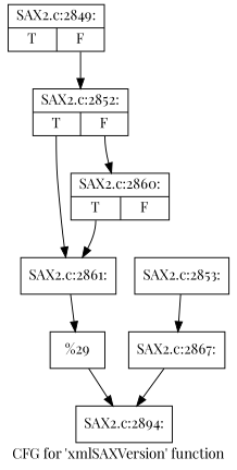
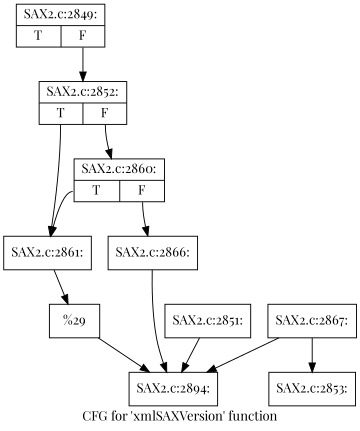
  digraph {
    fontname="Playfair Display"
    label="CFG for 'xmlSAXVersion' function"
    node [fontname="Playfair Display" shape=record]
    edge [fontname="Playfair Display"]
    n1 [label="{SAX2.c:2849:|{<s0>T|<s1>F}}"]
    n2 [label="{SAX2.c:2852:|{<s0>T|<s1>F}}"]
+   n3 [label="{SAX2.c:2851:}"]
    n4 [label="{SAX2.c:2894:}"]
    n5 [label="{SAX2.c:2860:|{<s0>T|<s1>F}}"]
    n6 [label="{SAX2.c:2861:}"]
    n7 [label="{SAX2.c:2853:}"]
    n8 [label="{SAX2.c:2867:}"]
+   n9 [label="{SAX2.c:2866:}"]
    n10 [label="{%29}"]
    n1 -> n2 [tailport=s1]
    n2 -> n5 [tailport=s1]
    n2 -> n6 [tailport=s0]
+   n3 -> n4
    n5 -> n6 [tailport=s0]
+   n5 -> n9 [tailport=s1]
    n6 -> n10
-   n7 -> n8
+   n8 -> n7
    n8 -> n4
+   n9 -> n4
    n10 -> n4
  }
